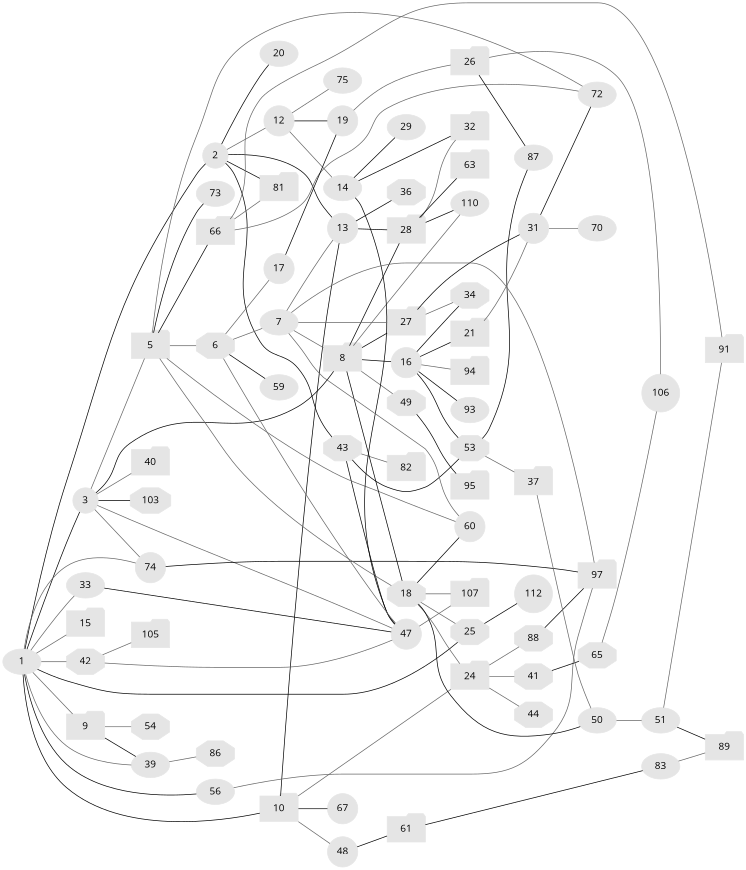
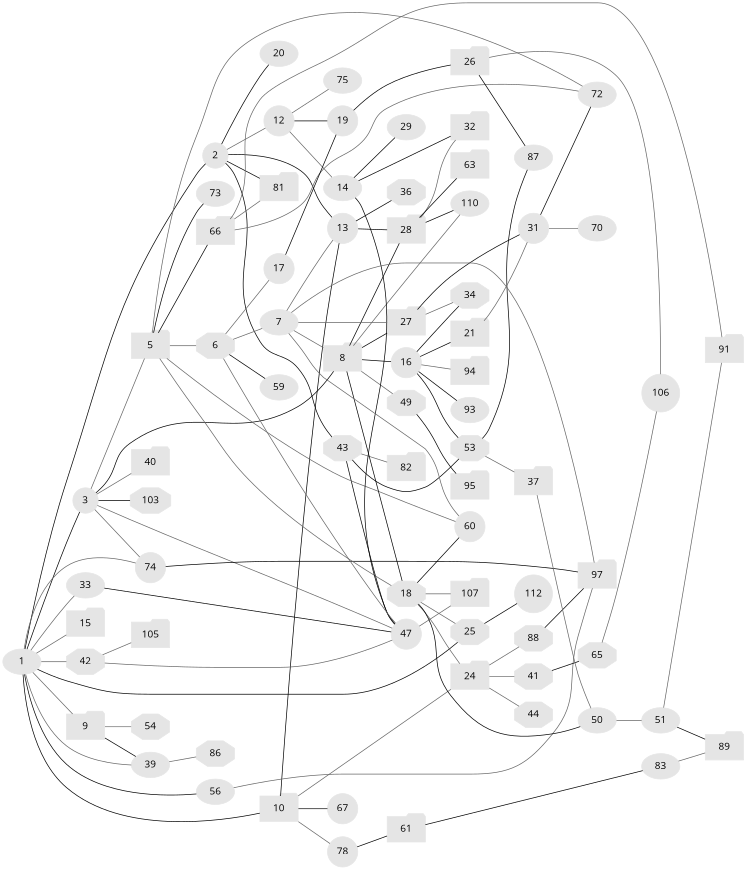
  graph {
    fontname="Open Sans"
    rankdir=LR
    node [color=gray90 fontname="Open Sans" shape=folder style=filled]
    edge [color=gray40 fontname="Open Sans"]
    1 [shape=ellipse super="+35"]
    2 [shape=circle super="+11"]
    3 [shape=circle super="+4"]
    9
    10
    15 [super="+111"]
    25 [shape=octagon super="+30"]
    33 [shape=ellipse]
    39 [shape=ellipse]
    42 [shape=octagon super="+55"]
    56 [shape=ellipse]
    74 [shape=circle]
    12 [shape=circle super="+80"]
    13 [shape=circle super="+23"]
    20 [shape=ellipse]
    43 [shape=octagon super="+108"]
    81 [super="+92"]
    5 [super="+96"]
    8 [super="+22"]
    40
    47 [shape=circle super="+85"]
    103 [shape=octagon]
    54 [shape=octagon]
    24 [super="+45"]
-   48 [shape=circle]
+   48 [shape=circle label=78]
    67 [shape=circle]
    112 [shape=circle]
    86 [shape=octagon]
    105
    97 [super="+100"]
    14 [shape=ellipse super="+57"]
    19 [shape=circle]
    75 [shape=ellipse]
    28 [super="+90"]
    36 [shape=octagon]
    53 [shape=octagon super="+79"]
    82 [super="+84"]
    6 [shape=octagon super="+52"]
    18 [shape=octagon super="+98"]
    60 [shape=circle super="+77"]
    66 [super="+78"]
    72 [shape=ellipse]
    73 [shape=ellipse]
    27 [super="+76"]
    16 [shape=circle super="+62"]
    49 [shape=octagon]
    110 [shape=ellipse]
    107
    7 [shape=ellipse super="+58"]
    17 [shape=circle super="+38"]
    59 [shape=ellipse]
    50 [shape=ellipse]
    91
    34 [shape=octagon]
    31 [shape=circle super="+68"]
    21 [super="+46"]
    n57 [label=94]
    93 [shape=ellipse]
    32 [super="+71"]
    63
    95 [super="+101"]
    41 [shape=octagon super="+94"]
    44 [shape=octagon super="+69"]
    88 [shape=octagon]
    61
    29 [shape=ellipse]
    26 [super="+109"]
    87 [shape=ellipse super="+102"]
    37 [super="+99"]
    51 [shape=ellipse super="+113"]
    106 [shape=circle]
    70 [shape=ellipse]
    65 [shape=octagon super="+114"]
    83 [shape=ellipse]
    89
    1 -- 2 [color=black]
    1 -- 3 [color=black]
    1 -- 9
    1 -- 10 [color=black]
    1 -- 15
    1 -- 25 [color=black]
    1 -- 33
    1 -- 39
    1 -- 42
    1 -- 56 [color=black]
    1 -- 74
    2 -- 12
    2 -- 13 [color=black]
    2 -- 20 [color=black]
    2 -- 43 [color=black]
    2 -- 81 [color=black]
    3 -- 74
    3 -- 5
    3 -- 8 [color=black]
    3 -- 40
    3 -- 47
    3 -- 103 [color=black]
    9 -- 39 [color=black]
    9 -- 54
    10 -- 13 [color=black]
    10 -- 24
    10 -- 48
    10 -- 67 [color=black]
    25 -- 112 [color=black]
    33 -- 47 [color=black]
    39 -- 86
    42 -- 47
    42 -- 105
    56 -- 97
    74 -- 97 [color=black]
    12 -- 14
    12 -- 19 [color=black]
    12 -- 75
    13 -- 28 [color=black]
    13 -- 36 [color=black]
    43 -- 47 [color=black]
    43 -- 53 [color=black]
    43 -- 82
    5 -- 6
    5 -- 18
    5 -- 60
    5 -- 66 [color=black]
    5 -- 72
    5 -- 73 [color=black]
    8 -- 28 [color=black]
    8 -- 18 [color=black]
    8 -- 27 [color=black]
    8 -- 16 [color=black]
    8 -- 49
    8 -- 110
    47 -- 107
    24 -- 41 [weight=2]
    24 -- 44
    24 -- 88
    48 -- 61 [color=black]
    14 -- 47 [color=black]
    14 -- 32 [color=black]
    14 -- 29 [color=black]
-   19 -- 26
+   19 -- 26 [color=black]
    28 -- 110 [color=black]
    28 -- 32
    28 -- 63 [color=black]
    53 -- 87 [color=black]
    53 -- 37
    6 -- 47
    6 -- 7
    6 -- 17
    6 -- 59 [color=black]
    18 -- 25
    18 -- 24
    18 -- 60 [color=black weight=2]
    18 -- 107
    18 -- 50 [color=black]
    66 -- 81
    66 -- 72
    66 -- 91
    27 -- 34
    27 -- 31 [color=black]
    16 -- 53 [color=black]
    16 -- 34 [color=black]
    16 -- 21 [color=black]
    16 -- n57
    16 -- 93 [color=black]
    49 -- 95 [color=black]
    7 -- 13
    7 -- 8
    7 -- 97
    7 -- 60
    7 -- 27
    17 -- 19 [color=black]
    50 -- 51
    31 -- 72 [color=black]
    31 -- 70
    21 -- 31
    41 -- 65 [color=black]
    88 -- 97 [color=black]
    61 -- 83 [color=black]
    26 -- 87 [color=black]
    26 -- 106
    37 -- 50
    51 -- 91
    51 -- 89 [color=black]
    65 -- 106
    83 -- 89
  }
